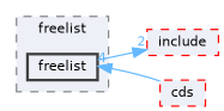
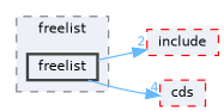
  digraph {
    compound=true
    rankdir=LR
    node [color=red fillcolor="#edf0f7" fontname=Helvetica fontsize=10 shape=box style="filled,dashed"]
    edge [color=steelblue1 fontcolor=steelblue1 fontname=Helvetica fontsize=10 labeldistance=1.5 labelfontname=Helvetica labelfontsize=10]
    n1 [color=grey25 height=0.2 label=freelist style="filled,bold" width=0.4]
    n2 [height=0.2 label=include width=0.4]
    n3 [height=0.2 label=cds width=0.4]
    subgraph cluster_1 {
      bgcolor="#edf0f7"
      fontname=Helvetica
      fontsize=10
      label=freelist
      pencolor=grey50
      style="filled,dashed"
      n1
    }
    n1 -> n2 [headlabel=2]
-   n3 -> n1 [headlabel=4]
+   n1 -> n3 [headlabel=4]
  }
